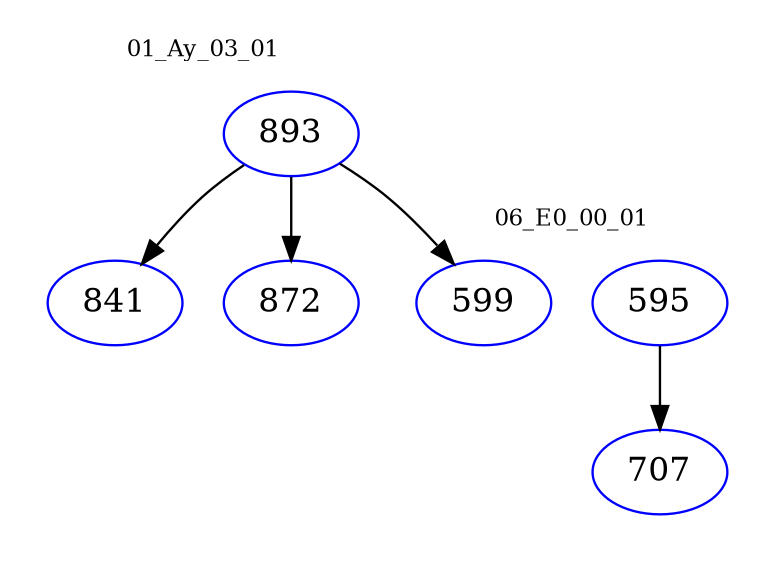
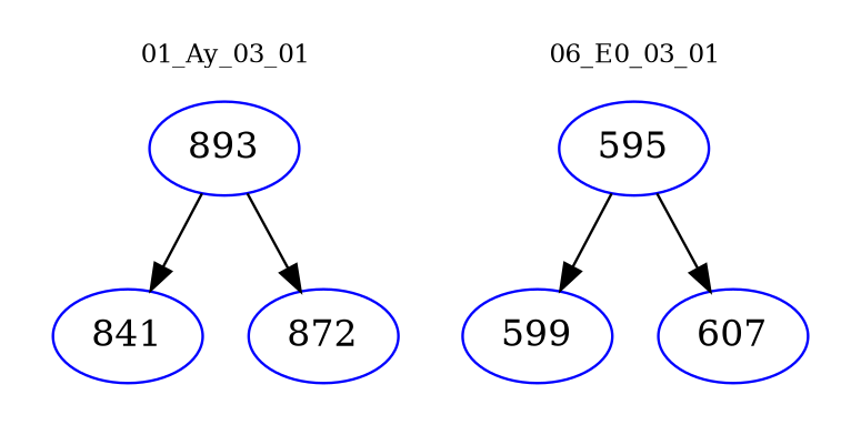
  digraph {
    node [color=blue]
    edge [color=black]
    n1 [label=893]
    n2 [label=841]
    n3 [label=872]
    n4 [label=595]
    n5 [label=599]
-   n6 [label=707]
+   n6 [label=607]
    subgraph cluster_1 {
      color=white
      fontsize=10
      label="01_Ay_03_01"
      n1
      n2
      n3
    }
    subgraph cluster_2 {
      color=white
      fontsize=10
-     label="06_E0_00_01"
+     label="06_E0_03_01"
      n4
      n5
      n6
    }
    n1 -> n2
    n1 -> n3
-   n1 -> n5
+   n4 -> n5
    n4 -> n6
  }
